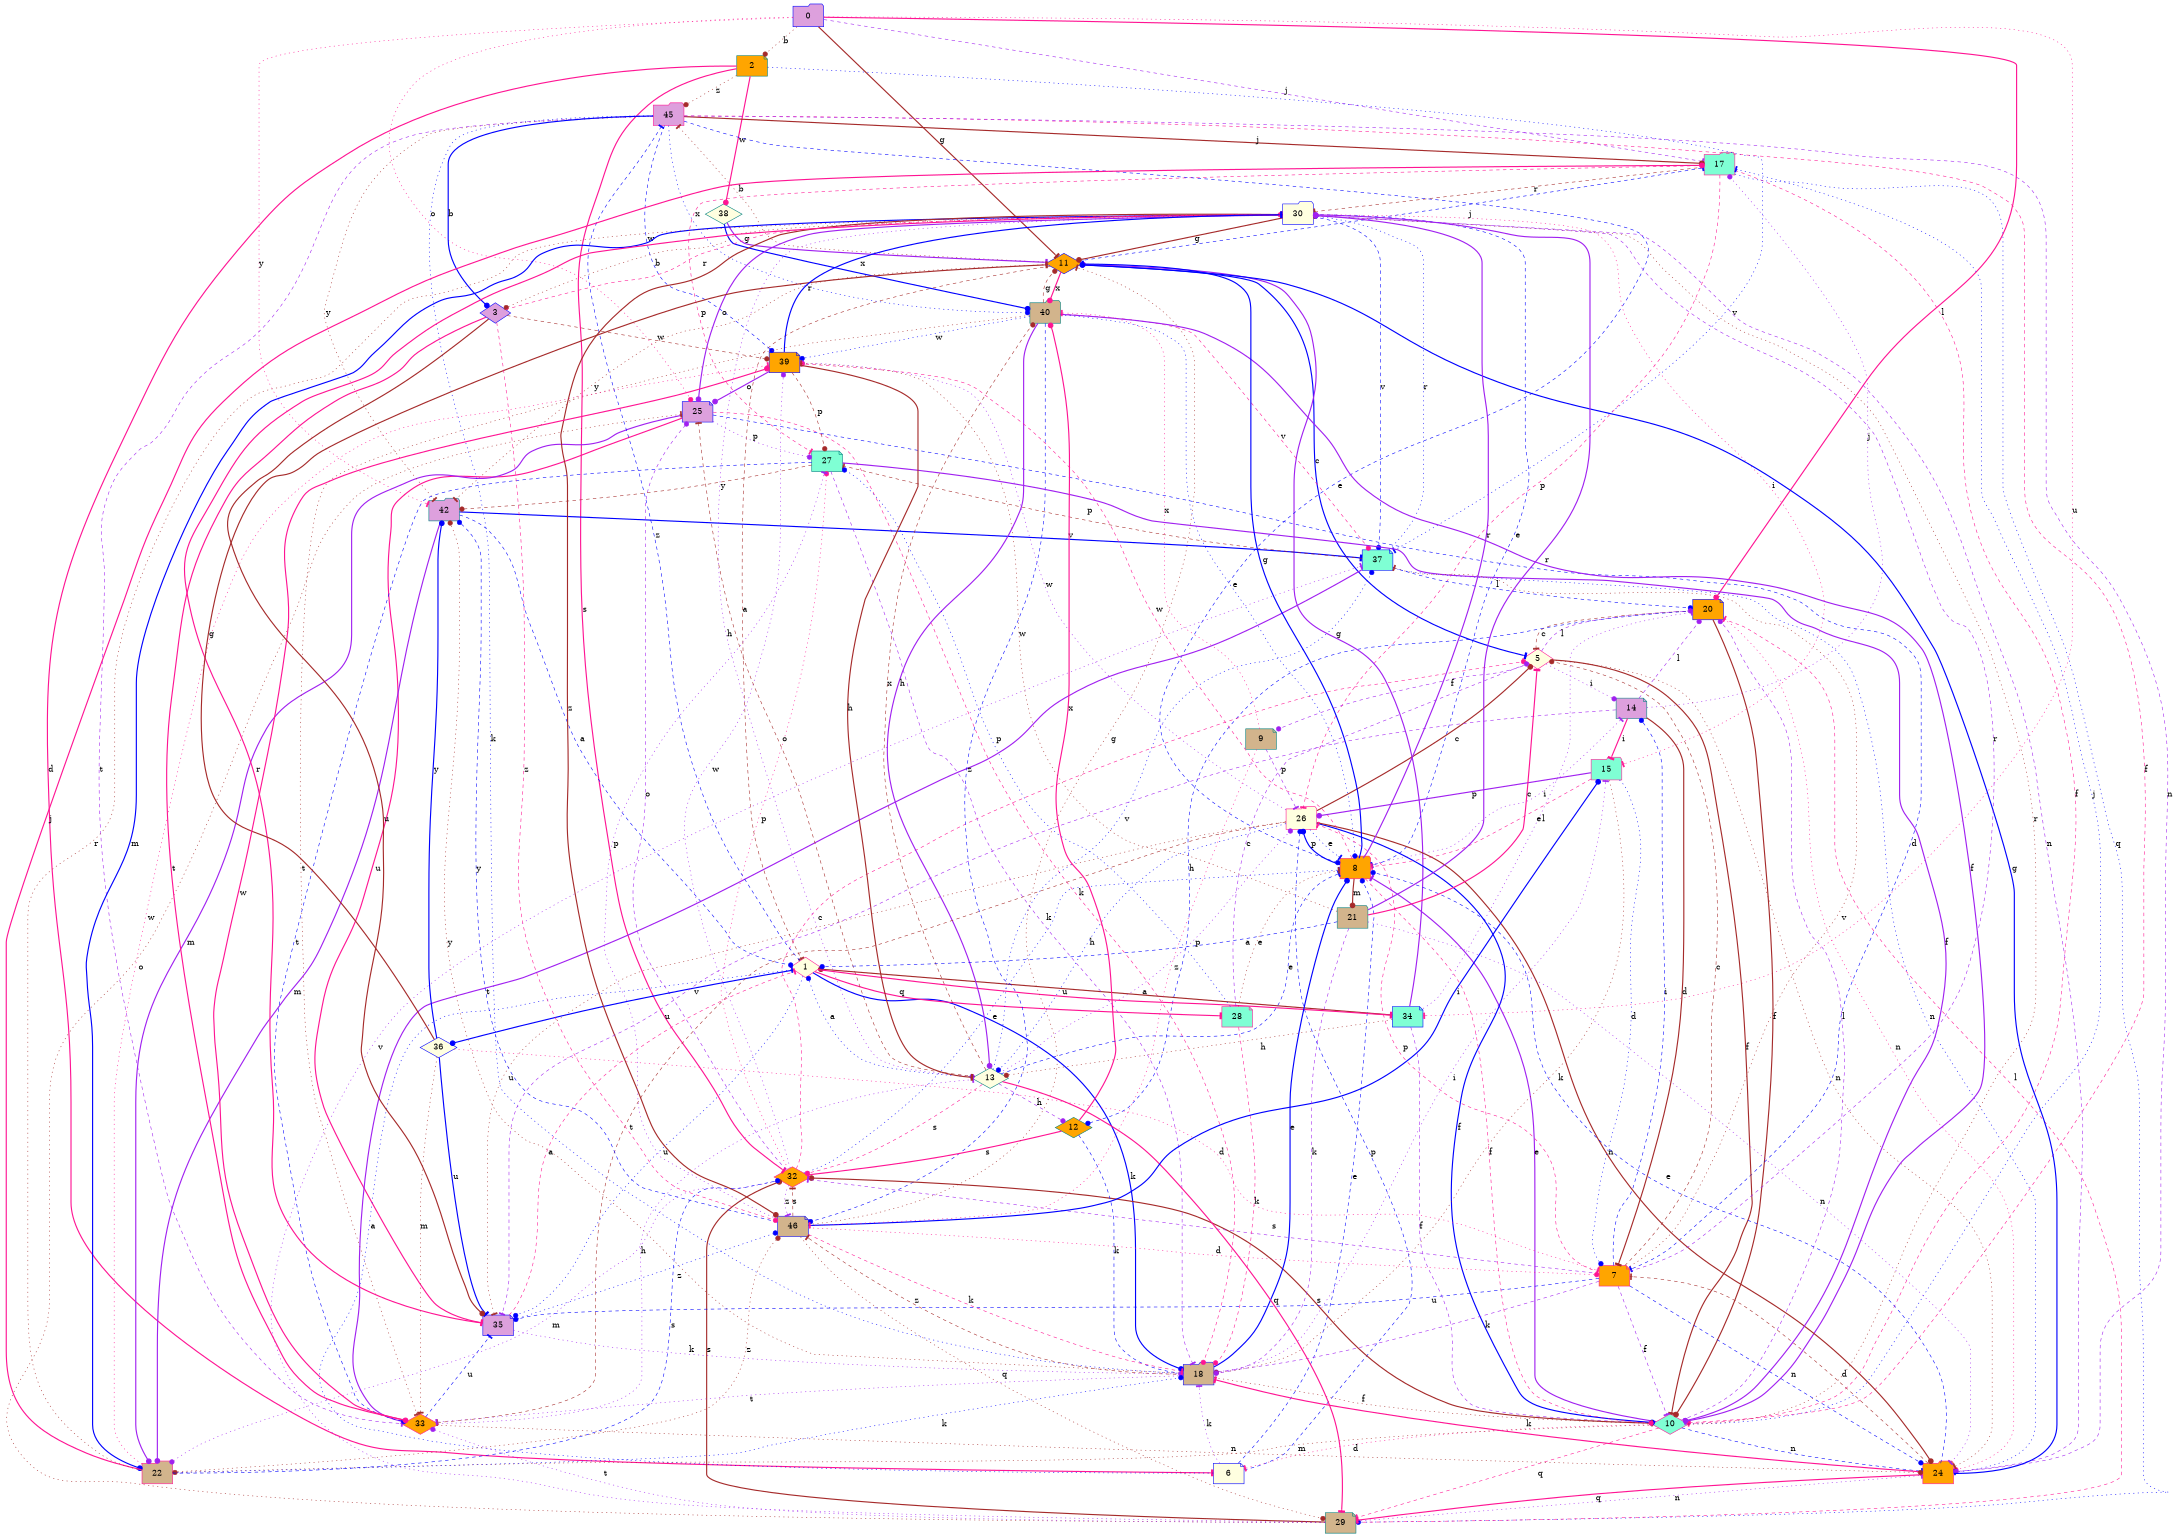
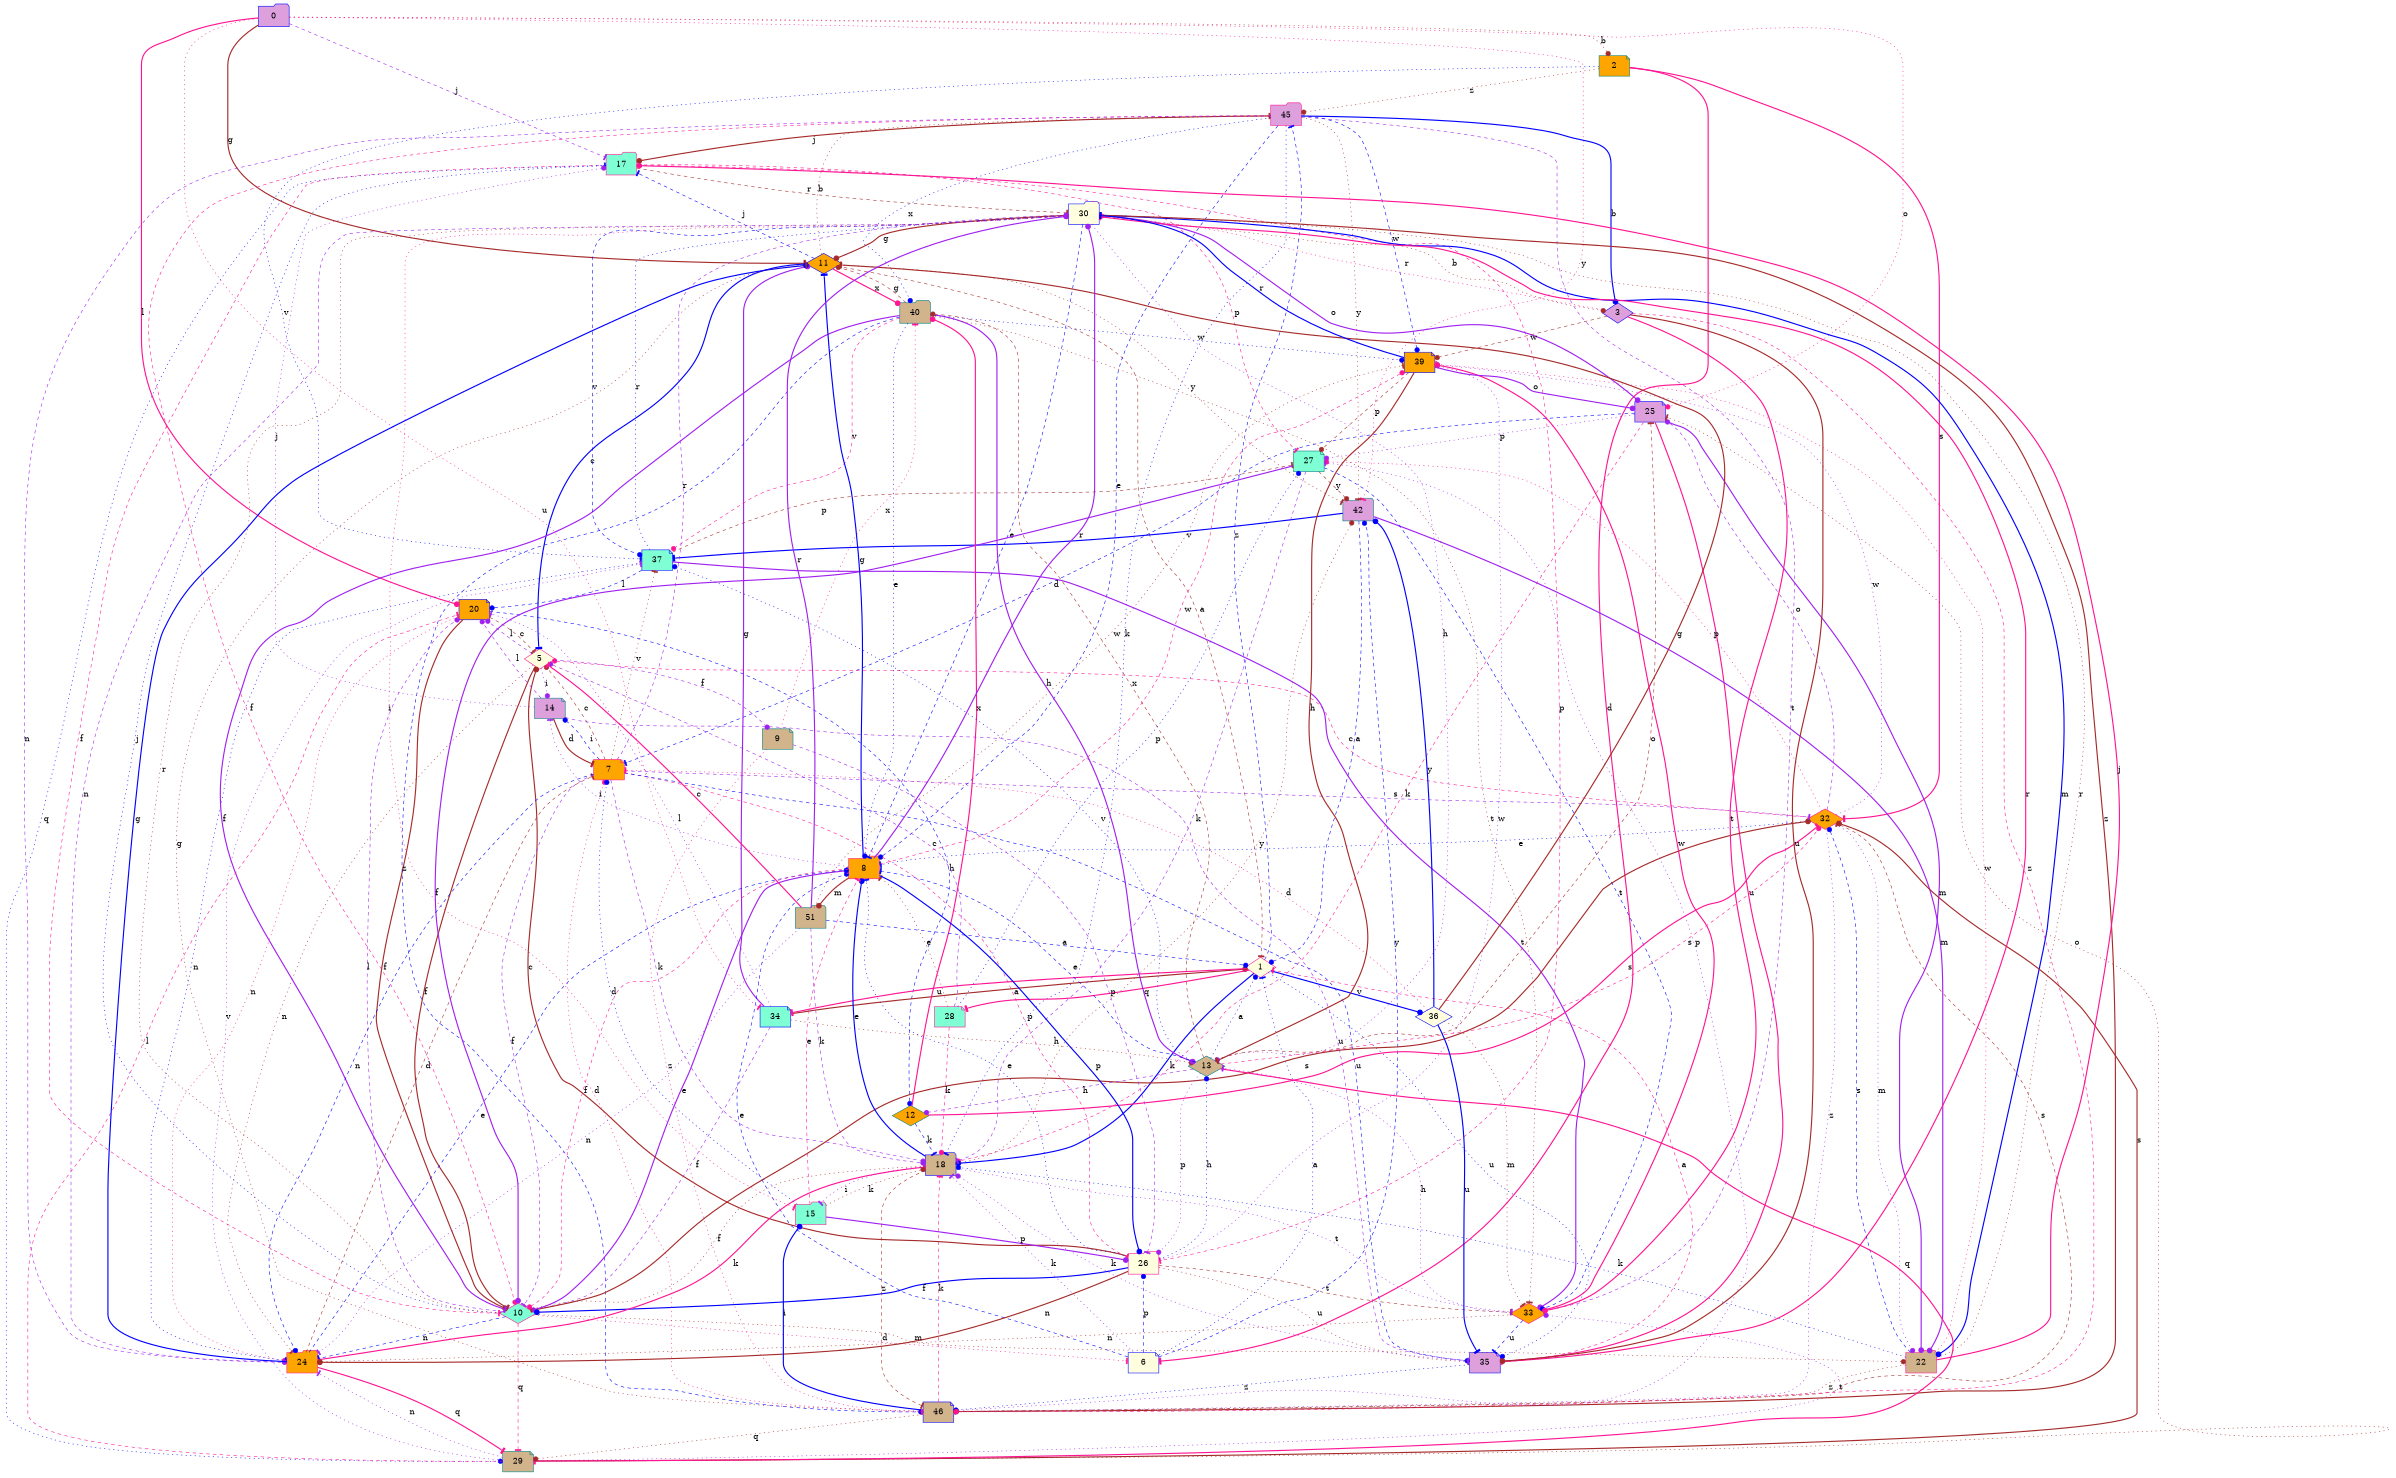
  strict digraph {
    node [color=blue fillcolor=orange shape=note style=filled]
    edge [arrowhead=dot color=blue style=dashed]
    0 [fillcolor=plum shape=folder]
    2 [color=teal]
    11 [shape=diamond]
    17 [color=deeppink fillcolor=aquamarine shape=folder]
    20
    25 [fillcolor=plum]
    34 [fillcolor=aquamarine]
    42 [color=teal fillcolor=plum shape=folder]
    45 [color=deeppink fillcolor=plum shape=folder]
    6 [fillcolor=lightyellow]
    32 [color=deeppink shape=diamond]
    37 [fillcolor=aquamarine]
-   38 [color=teal fillcolor=lightyellow shape=diamond]
    1 [color=deeppink fillcolor=lightyellow shape=diamond]
    5 [color=deeppink fillcolor=lightyellow shape=diamond]
    40 [color=teal fillcolor=tan shape=folder]
    30 [fillcolor=lightyellow shape=folder]
    10 [color=deeppink fillcolor=aquamarine shape=diamond]
    26 [color=deeppink fillcolor=lightyellow shape=folder]
    29 [color=teal fillcolor=tan]
    27 [color=teal fillcolor=aquamarine]
    24 [color=deeppink shape=folder]
    12 [color=teal shape=diamond]
    18 [fillcolor=tan shape=folder]
    35 [fillcolor=plum]
    7 [color=deeppink]
    22 [color=deeppink fillcolor=tan shape=folder]
-   13 [color=teal fillcolor=lightyellow shape=diamond]
+   13 [color=teal fillcolor=tan shape=diamond]
    28 [color=deeppink fillcolor=aquamarine]
    36 [fillcolor=lightyellow shape=diamond]
    33 [color=deeppink shape=diamond]
    46 [fillcolor=tan]
    8 [color=deeppink shape=folder]
    15 [color=deeppink fillcolor=aquamarine shape=folder]
    3 [fillcolor=plum shape=diamond]
    39
    9 [color=teal fillcolor=tan]
    14 [color=teal fillcolor=plum]
-   21 [color=teal fillcolor=tan shape=folder]
+   21 [color=teal fillcolor=tan shape=folder label=51]
    0 -> 2 [color=brown label=b style=dotted]
    0 -> 11 [arrowhead=tee color=brown label=g style=bold]
    0 -> 17 [arrowhead=tee color=purple label=j]
    0 -> 20 [color=deeppink label=l style=bold]
    0 -> 25 [color=deeppink label=o style=dotted]
    0 -> 34 [arrowhead=tee color=deeppink label=u style=dotted]
    0 -> 42 [arrowhead=tee color=deeppink label=y style=dotted]
    2 -> 45 [color=brown label=z style=dotted]
    2 -> 6 [arrowhead=tee color=deeppink label=d style=bold]
    2 -> 32 [arrowhead=tee color=deeppink label=s style=bold]
    2 -> 37 [arrowhead=tee label=v style=dotted]
-   2 -> 38 [color=deeppink label=w style=bold]
    11 -> 17 [arrowhead=tee label=j]
    11 -> 42 [arrowhead=tee color=brown label=y style=dotted]
    11 -> 45 [arrowhead=tee color=brown label=b style=dotted]
    11 -> 1 [arrowhead=tee color=brown label=a]
    11 -> 5 [arrowhead=tee label=c style=bold]
    11 -> 40 [color=deeppink label=x style=bold]
    17 -> 30 [arrowhead=tee color=brown label=r]
    17 -> 10 [arrowhead=tee color=deeppink label=f]
    17 -> 26 [arrowhead=tee color=deeppink label=p]
    17 -> 29 [label=q style=dotted]
    17 -> 27 [arrowhead=tee color=deeppink label=p]
    20 -> 5 [arrowhead=tee color=brown label=c]
    20 -> 10 [color=brown label=f style=bold]
    20 -> 24 [color=deeppink label=n style=dotted]
    20 -> 12 [label=h]
    25 -> 27 [color=purple label=p style=dotted]
    25 -> 18 [color=deeppink label=k]
    25 -> 35 [arrowhead=tee color=deeppink label=u style=bold]
    25 -> 7 [arrowhead=tee label=d]
    25 -> 22 [color=purple label=m style=bold]
    34 -> 11 [color=purple label=g style=bold]
    34 -> 20 [arrowhead=tee color=purple label=l style=dotted]
    34 -> 1 [color=brown label=a style=bold]
    34 -> 10 [color=purple label=f]
    34 -> 13 [color=brown label=h style=dotted]
    42 -> 37 [arrowhead=tee label=v style=bold]
    42 -> 1 [label=a]
    42 -> 22 [color=purple label=m style=bold]
    45 -> 17 [color=brown label=j style=bold]
    45 -> 42 [arrowhead=tee color=brown label=y style=dotted]
    45 -> 40 [label=x style=dotted]
    45 -> 10 [color=deeppink label=f]
    45 -> 24 [color=purple label=n]
    45 -> 18 [arrowhead=tee label=k style=dotted]
    45 -> 33 [arrowhead=tee color=purple label=t]
    45 -> 8 [label=e]
    45 -> 3 [label=b style=bold]
    45 -> 39 [label=w]
-   46 -> 42 [label=y]
+   6 -> 42 [label=y]
    6 -> 1 [arrowhead=tee label=a style=dotted]
    6 -> 26 [label=p]
    6 -> 18 [arrowhead=tee color=purple label=k style=dotted]
    6 -> 8 [label=e]
    32 -> 25 [color=purple label=o]
    32 -> 5 [color=deeppink label=c]
    32 -> 27 [color=deeppink label=p style=dotted]
    32 -> 22 [color=purple label=m style=dotted]
    32 -> 46 [arrowhead=tee color=purple label=z style=dotted]
    32 -> 8 [arrowhead=tee label=e style=dotted]
    32 -> 39 [color=purple label=w style=dotted]
    37 -> 20 [label=l]
    37 -> 30 [label=r style=dotted]
    37 -> 27 [arrowhead=tee color=brown label=p]
    37 -> 24 [arrowhead=tee label=n style=dotted]
    37 -> 33 [color=purple label=t style=bold]
-   38 -> 11 [arrowhead=tee color=purple label=g style=bold]
-   38 -> 40 [label=x style=bold]
    1 -> 34 [arrowhead=tee color=deeppink label=u style=bold]
    1 -> 45 [arrowhead=tee label=z]
    1 -> 18 [label=k style=bold]
    1 -> 35 [label=u style=dotted]
    1 -> 28 [arrowhead=tee color=deeppink label=q style=bold]
    1 -> 36 [label=v style=bold]
    5 -> 20 [color=purple label=l]
    5 -> 10 [arrowhead=tee color=brown label=f style=bold]
    5 -> 24 [arrowhead=tee color=brown label=n style=dotted]
    5 -> 9 [color=purple label=f]
    5 -> 14 [color=purple label=i style=dotted]
    40 -> 11 [color=brown label=g]
    40 -> 37 [color=deeppink label=v]
    40 -> 10 [arrowhead=tee color=purple label=f style=bold]
    40 -> 13 [color=purple label=h style=bold]
    40 -> 33 [arrowhead=tee color=brown label=t style=dotted]
    40 -> 46 [label=z]
    40 -> 8 [label=e style=dotted]
    40 -> 39 [label=w style=dotted]
    30 -> 11 [color=brown label=g style=bold]
    30 -> 25 [color=purple label=o style=bold]
    30 -> 37 [label=v]
    30 -> 24 [color=purple label=n]
    30 -> 22 [label=m style=bold]
    30 -> 13 [color=purple label=h style=dotted]
    30 -> 46 [color=brown label=z style=bold]
    30 -> 8 [arrowhead=tee label=e]
    30 -> 15 [arrowhead=tee color=deeppink label=i style=dotted]
    30 -> 3 [color=brown label=b style=dotted]
    10 -> 17 [arrowhead=tee label=j style=dotted]
    10 -> 20 [color=purple label=l]
    10 -> 6 [arrowhead=tee color=deeppink label=d style=dotted]
    10 -> 32 [color=brown label=s style=bold]
    10 -> 30 [arrowhead=tee color=brown label=r style=dotted]
    10 -> 29 [arrowhead=tee color=deeppink label=q]
    10 -> 24 [arrowhead=tee label=n]
    10 -> 22 [color=brown label=m style=dotted]
    10 -> 8 [arrowhead=tee color=purple label=e style=bold]
    26 -> 5 [color=brown label=c style=bold]
    26 -> 10 [label=f style=bold]
    26 -> 24 [color=brown label=n style=bold]
    26 -> 35 [arrowhead=tee color=brown label=u style=dotted]
    26 -> 13 [label=h style=dotted]
    26 -> 33 [arrowhead=tee color=brown label=t]
    26 -> 8 [arrowhead=tee label=e style=dotted]
    26 -> 39 [color=purple label=w style=dotted]
    29 -> 20 [arrowhead=tee color=deeppink label=l]
    29 -> 25 [arrowhead=tee color=brown label=o style=dotted]
    29 -> 32 [color=brown label=s style=bold]
    29 -> 37 [arrowhead=tee color=purple label=v style=dotted]
    29 -> 24 [arrowhead=tee color=purple label=n style=dotted]
    29 -> 33 [color=purple label=t style=dotted]
    27 -> 42 [color=brown label=y]
    27 -> 10 [color=purple label=f style=bold]
    27 -> 18 [arrowhead=tee color=purple label=k]
    27 -> 33 [label=t]
    24 -> 11 [label=g style=bold]
    24 -> 29 [arrowhead=tee color=deeppink label=q style=bold]
    24 -> 18 [arrowhead=tee color=deeppink label=k style=bold]
    24 -> 7 [arrowhead=tee color=brown label=d]
    24 -> 8 [label=e]
    12 -> 32 [arrowhead=tee color=deeppink label=s style=bold]
    12 -> 40 [color=deeppink label=x style=bold]
    12 -> 18 [arrowhead=tee label=k]
    18 -> 42 [color=brown label=y style=dotted]
    18 -> 10 [arrowhead=tee color=brown label=f style=dotted]
    18 -> 33 [arrowhead=tee color=purple label=t style=dotted]
    18 -> 46 [arrowhead=tee color=brown label=z]
    18 -> 8 [label=e style=bold]
    18 -> 15 [arrowhead=tee color=purple label=i style=dotted]
    35 -> 1 [arrowhead=tee color=deeppink label=a]
    35 -> 30 [arrowhead=tee color=deeppink label=r style=bold]
    35 -> 18 [color=purple label=k style=dotted]
    35 -> 46 [label=z style=dotted]
    7 -> 32 [arrowhead=tee color=purple label=s]
    7 -> 37 [arrowhead=tee color=brown label=v style=dotted]
    7 -> 5 [color=brown label=c]
    7 -> 30 [color=purple label=r]
    7 -> 10 [arrowhead=tee color=purple label=f]
    7 -> 26 [arrowhead=tee color=deeppink label=p]
    7 -> 24 [label=n]
    7 -> 18 [color=purple label=k]
    7 -> 35 [label=u]
    7 -> 14 [label=i]
    22 -> 17 [color=deeppink label=j style=bold]
    22 -> 32 [label=s]
    22 -> 30 [arrowhead=tee color=brown label=r style=dotted]
    22 -> 18 [label=k style=dotted]
    22 -> 46 [color=brown label=z style=dotted]
    22 -> 39 [arrowhead=tee color=deeppink label=w style=dotted]
    13 -> 25 [arrowhead=tee color=brown label=o]
    13 -> 32 [color=deeppink label=s]
    13 -> 37 [label=v style=dotted]
    13 -> 1 [label=a style=dotted]
    13 -> 40 [color=brown label=x]
    13 -> 26 [color=purple label=p style=dotted]
    13 -> 29 [arrowhead=tee color=deeppink label=q style=bold]
    13 -> 12 [color=purple label=h]
    13 -> 8 [arrowhead=tee label=e]
    28 -> 5 [color=purple label=c]
    28 -> 27 [label=p style=dotted]
    28 -> 18 [color=deeppink label=k]
    28 -> 8 [arrowhead=tee color=brown label=e style=dotted]
    36 -> 11 [arrowhead=tee color=brown label=g style=bold]
    36 -> 42 [label=y style=bold]
    36 -> 35 [arrowhead=tee label=u style=bold]
    36 -> 7 [arrowhead=tee color=deeppink label=d style=dotted]
    36 -> 33 [arrowhead=tee color=brown label=m style=dotted]
    33 -> 24 [color=brown label=n style=dotted]
    33 -> 35 [arrowhead=tee label=u]
    33 -> 13 [arrowhead=tee color=purple label=h style=dotted]
    33 -> 39 [color=deeppink label=w style=bold]
    46 -> 11 [arrowhead=tee color=brown label=g style=dotted]
    46 -> 32 [arrowhead=tee color=brown label=s]
    46 -> 29 [color=brown label=q style=dotted]
    46 -> 27 [arrowhead=tee color=purple label=p style=dotted]
    46 -> 18 [arrowhead=tee color=deeppink label=k]
    46 -> 7 [color=deeppink label=d style=dotted]
    46 -> 15 [label=i style=bold]
    8 -> 11 [arrowhead=tee label=g style=bold]
    8 -> 30 [color=purple label=r style=bold]
    8 -> 10 [color=deeppink label=f]
    8 -> 26 [label=p style=bold]
    8 -> 39 [color=deeppink label=w]
    8 -> 14 [arrowhead=tee color=purple label=i style=dotted]
    8 -> 21 [color=brown label=m style=bold]
    15 -> 26 [color=purple label=p style=bold]
    15 -> 18 [color=brown label=k style=dotted]
    15 -> 7 [label=d style=dotted]
    15 -> 8 [arrowhead=tee color=deeppink label=e]
-   3 -> 30 [color=deeppink label=r]
+   3 -> 30 [color=deeppink label=r style=dotted]
    3 -> 35 [color=brown label=u style=bold]
    3 -> 33 [color=deeppink label=t style=bold]
    3 -> 46 [color=deeppink label=z]
    3 -> 39 [color=brown label=w]
    39 -> 25 [color=purple label=o style=bold]
    39 -> 30 [arrowhead=tee label=r style=bold]
    39 -> 27 [color=brown label=p]
    39 -> 13 [arrowhead=tee color=brown label=h style=bold]
    9 -> 40 [arrowhead=tee color=deeppink label=x style=dotted]
    9 -> 26 [arrowhead=tee color=purple label=p]
    9 -> 46 [arrowhead=tee color=deeppink label=z style=dotted]
    14 -> 17 [color=purple label=j style=dotted]
    14 -> 20 [color=purple label=l]
    14 -> 35 [arrowhead=tee color=purple label=u]
    14 -> 7 [arrowhead=tee color=brown label=d style=bold]
-   14 -> 15 [arrowhead=tee color=deeppink label=i style=bold]
    21 -> 1 [label=a]
    21 -> 5 [arrowhead=tee color=deeppink label=c style=bold]
    21 -> 30 [color=purple label=r style=bold]
    21 -> 24 [arrowhead=tee color=purple label=n style=dotted]
    21 -> 18 [color=purple label=k]
    21 -> 39 [arrowhead=tee color=brown label=w style=dotted]
  }
